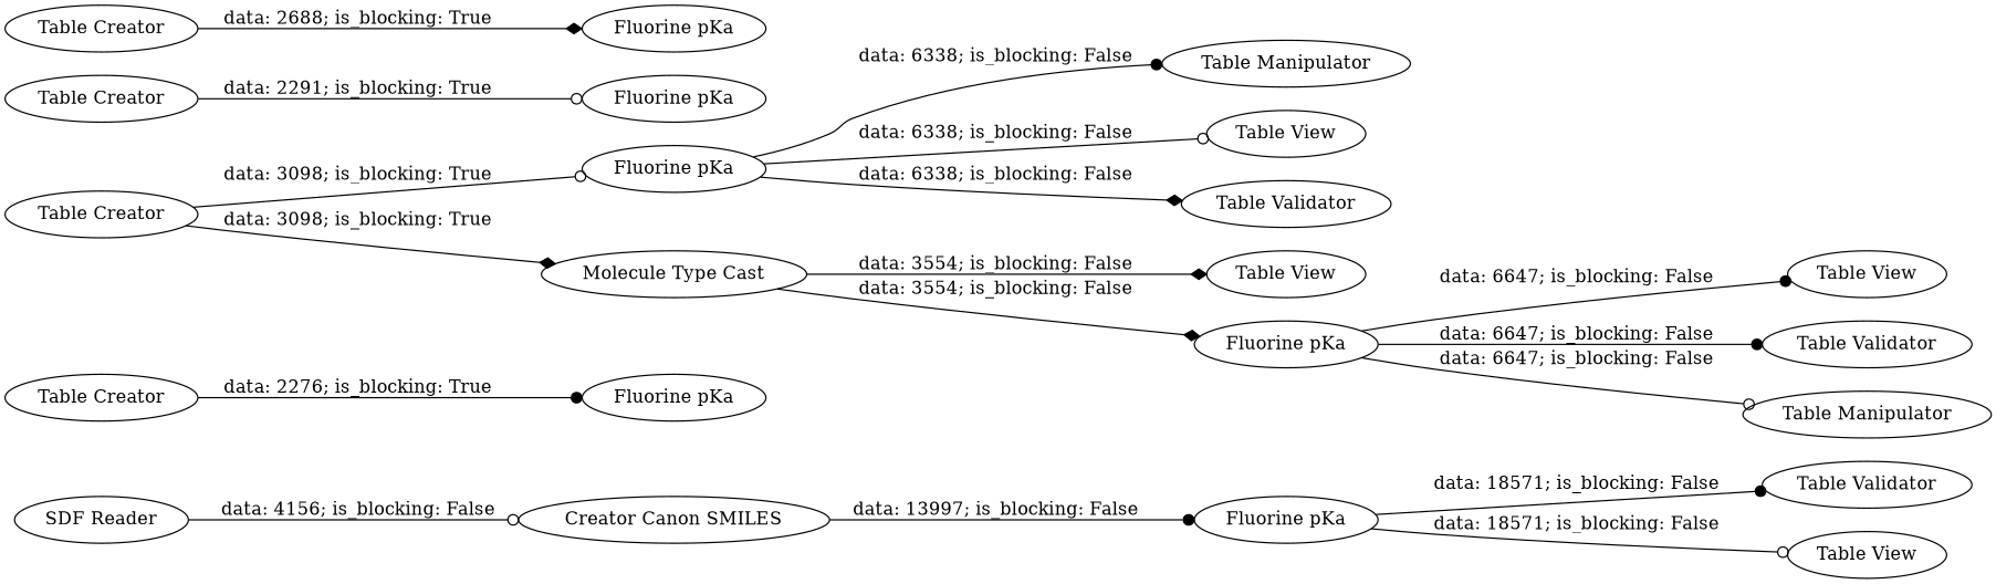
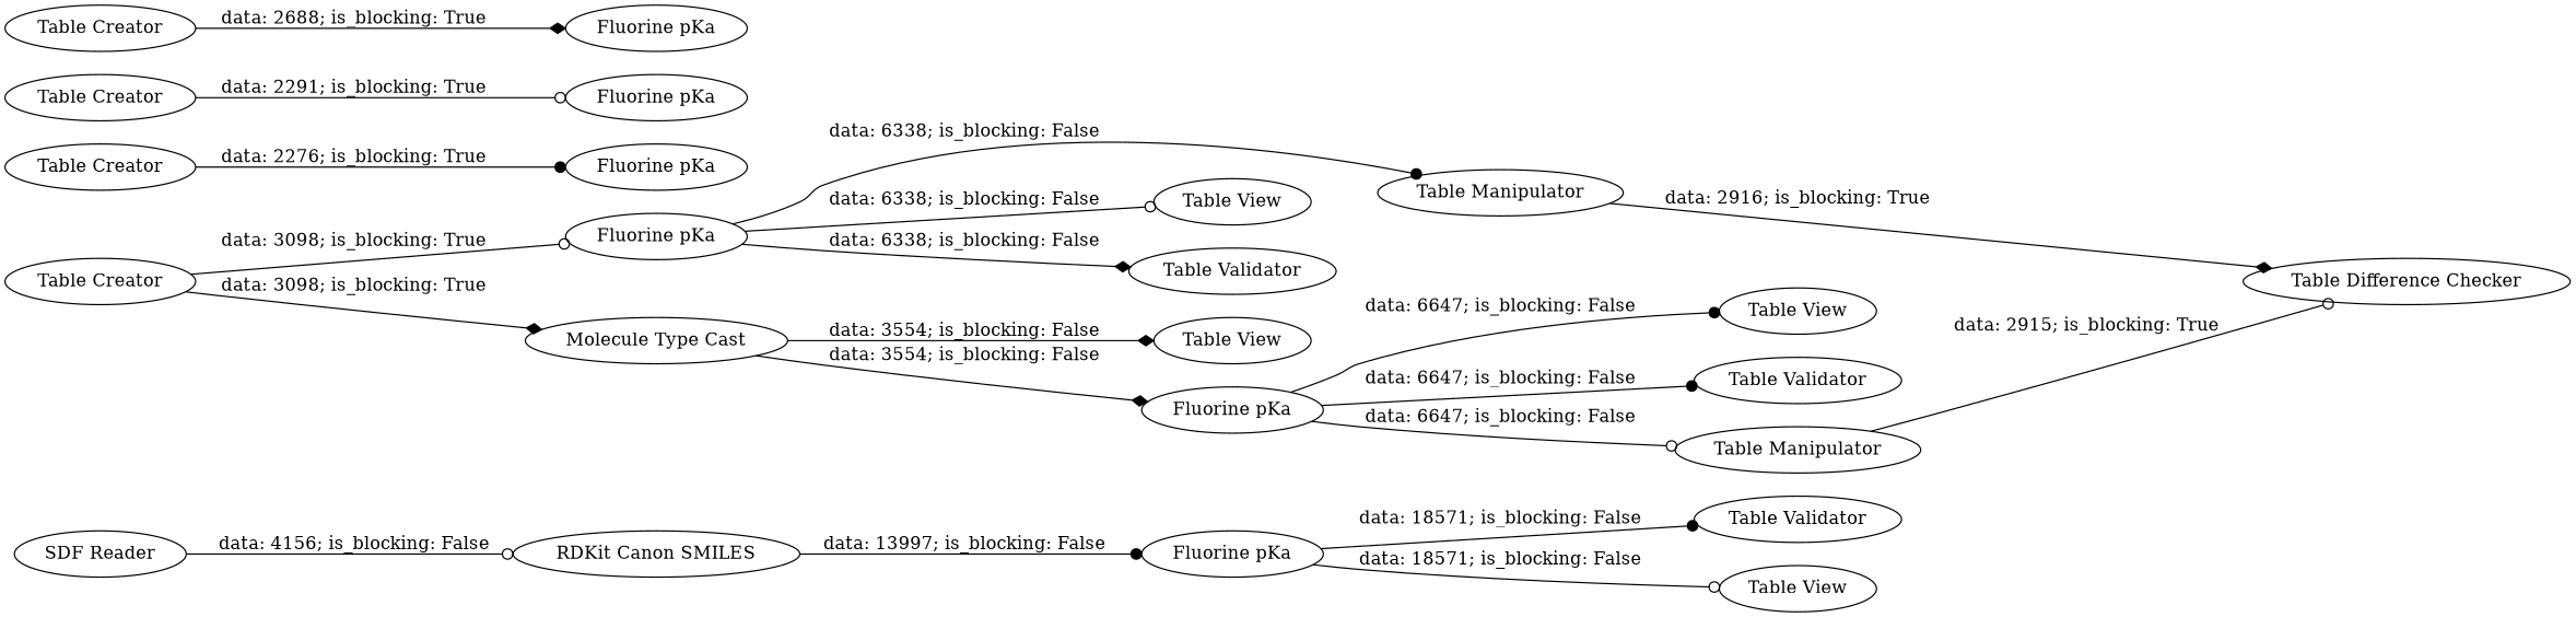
  digraph {
    rankdir=LR
    edge [arrowhead=odot]
    n1 [label="Fluorine pKa"]
    n2 [label="Table Validator"]
    n3 [label="Table View"]
+   n4 [label="Table Difference Checker"]
    n5 [label="Fluorine pKa"]
    n6 [label="Table Manipulator"]
-   n7 [label="Creator Canon SMILES"]
+   n7 [label="RDKit Canon SMILES"]
    n8 [label="Table View"]
    n9 [label="SDF Reader"]
    n10 [label="Table View"]
    n11 [label="Fluorine pKa"]
    n12 [label="Table Validator"]
    n13 [label="Table Manipulator"]
    n14 [label="Table Creator"]
    n15 [label="Fluorine pKa"]
    n16 [label="Table View"]
    n17 [label="Table Creator"]
    n18 [label="Fluorine pKa"]
    n19 [label="Fluorine pKa"]
    n20 [label="Table Validator"]
    n21 [label="Table Creator"]
    n22 [label="Table Creator"]
    n23 [label="Molecule Type Cast"]
    n1 -> n2 [arrowhead=dot label="data: 18571; is_blocking: False"]
    n1 -> n3 [label="data: 18571; is_blocking: False"]
+   n6 -> n4 [arrowhead=diamond label="data: 2916; is_blocking: True"]
    n7 -> n1 [arrowhead=dot label="data: 13997; is_blocking: False"]
    n9 -> n7 [label="data: 4156; is_blocking: False"]
    n11 -> n8 [arrowhead=dot label="data: 6647; is_blocking: False"]
    n11 -> n12 [arrowhead=dot label="data: 6647; is_blocking: False"]
    n11 -> n13 [label="data: 6647; is_blocking: False"]
+   n13 -> n4 [label="data: 2915; is_blocking: True"]
    n14 -> n15 [label="data: 2291; is_blocking: True"]
    n17 -> n18 [arrowhead=diamond label="data: 2688; is_blocking: True"]
    n19 -> n6 [arrowhead=dot label="data: 6338; is_blocking: False"]
    n19 -> n16 [label="data: 6338; is_blocking: False"]
    n19 -> n20 [arrowhead=diamond label="data: 6338; is_blocking: False"]
    n21 -> n5 [arrowhead=dot label="data: 2276; is_blocking: True"]
    n22 -> n19 [label="data: 3098; is_blocking: True"]
    n22 -> n23 [arrowhead=diamond label="data: 3098; is_blocking: True"]
    n23 -> n10 [arrowhead=diamond label="data: 3554; is_blocking: False"]
    n23 -> n11 [arrowhead=diamond label="data: 3554; is_blocking: False"]
  }
